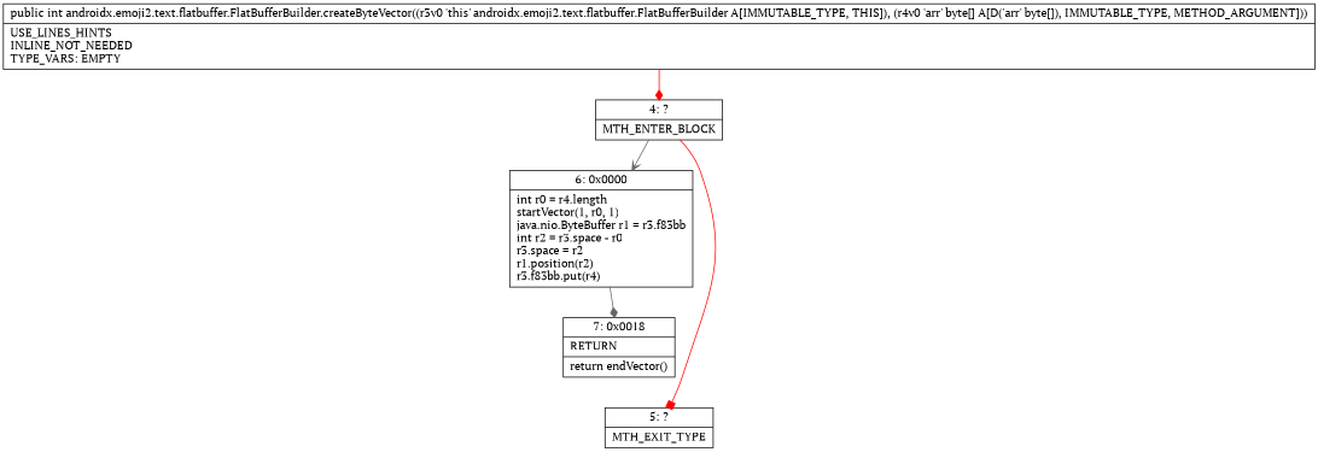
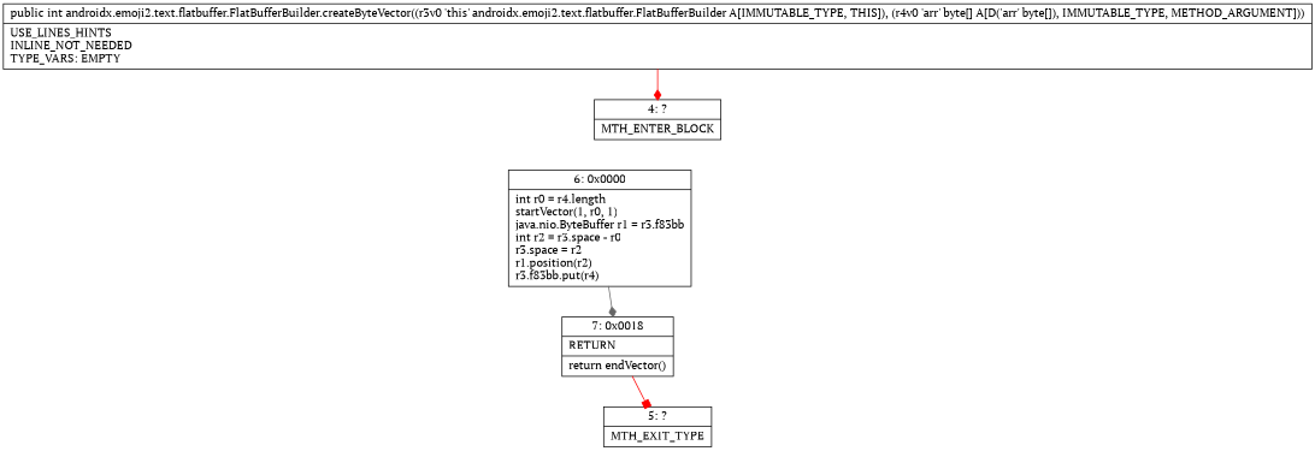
  digraph {
    fontname="PT Serif"
    node [fontname="PT Serif" shape=record]
    edge [arrowhead=diamond color=gray40 fontname="PT Serif"]
    n1 [label="{4\:\ ?|MTH_ENTER_BLOCK\l}"]
    n2 [label="{6\:\ 0x0000|int r0 = r4.length\lstartVector(1, r0, 1)\ljava.nio.ByteBuffer r1 = r3.f83bb\lint r2 = r3.space \- r0\lr3.space = r2\lr1.position(r2)\lr3.f83bb.put(r4)\l}"]
    n3 [label="{7\:\ 0x0018|RETURN\l|return endVector()\l}"]
    n4 [label="{5\:\ ?|MTH_EXIT_TYPE\l}"]
    n5 [label="{public int androidx.emoji2.text.flatbuffer.FlatBufferBuilder.createByteVector((r3v0 'this' androidx.emoji2.text.flatbuffer.FlatBufferBuilder A[IMMUTABLE_TYPE, THIS]), (r4v0 'arr' byte[] A[D('arr' byte[]), IMMUTABLE_TYPE, METHOD_ARGUMENT]))  | USE_LINES_HINTS\lINLINE_NOT_NEEDED\lTYPE_VARS: EMPTY\l}"]
-   n1 -> n2 [arrowhead=vee]
    n2 -> n3
-   n1 -> n4 [arrowhead=box color=red]
+   n3 -> n4 [arrowhead=box color=red]
    n5 -> n1 [color=red]
  }
